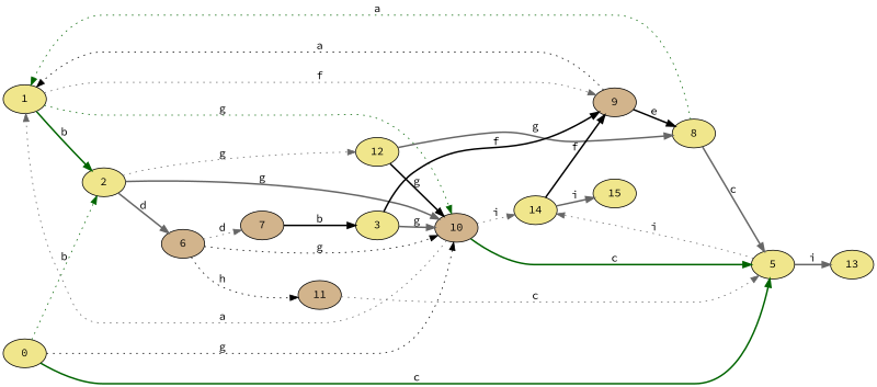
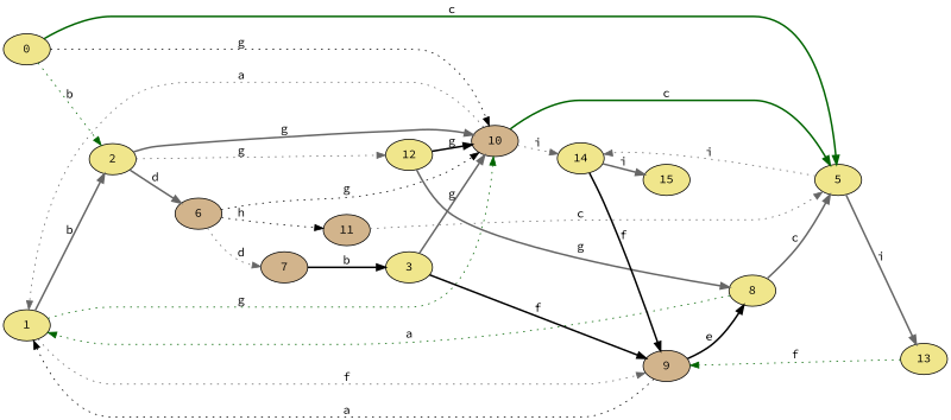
  strict digraph {
    fontname="Source Code Pro"
    rankdir=LR
    node [fillcolor=khaki fontname="Source Code Pro" style=filled]
    edge [color=gray40 fontname="Source Code Pro" style=bold]
    1
    2
    9 [fillcolor=tan]
    10 [fillcolor=tan]
    6 [fillcolor=tan]
    12
    8
    5
    14
    7 [fillcolor=tan]
    11 [fillcolor=tan]
    0
    13
    3
    15
-   1 -> 2 [color=darkgreen label=b]
+   1 -> 2 [label=b]
    1 -> 9 [label=f style=dotted]
    1 -> 10 [color=darkgreen label=g style=dotted]
    2 -> 10 [label=g]
    2 -> 6 [label=d]
    2 -> 12 [label=g style=dotted]
    9 -> 1 [color=black label=a style=dotted]
    9 -> 8 [color=black label=e]
    10 -> 1 [label=a style=dotted]
    10 -> 5 [color=darkgreen label=c]
    10 -> 14 [label=i style=dotted]
    6 -> 10 [color=black label=g style=dotted]
    6 -> 7 [label=d style=dotted]
    6 -> 11 [color=black label=h style=dotted]
    12 -> 10 [color=black label=g]
    12 -> 8 [label=g]
    8 -> 1 [color=darkgreen label=a style=dotted]
    8 -> 5 [label=c]
    5 -> 14 [label=i style=dotted]
    5 -> 13 [label=i]
    14 -> 9 [color=black label=f]
    14 -> 15 [label=i]
    7 -> 3 [color=black label=b]
    11 -> 5 [label=c style=dotted]
    0 -> 2 [color=darkgreen label=b style=dotted]
    0 -> 10 [color=black label=g style=dotted]
    0 -> 5 [color=darkgreen label=c]
+   13 -> 9 [color=darkgreen label=f style=dotted]
    3 -> 9 [color=black label=f]
    3 -> 10 [label=g]
  }
